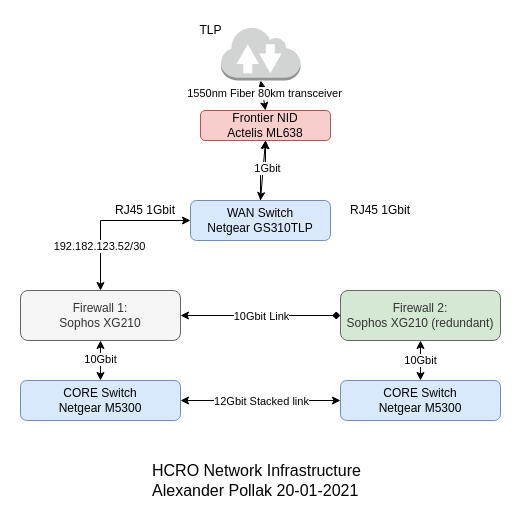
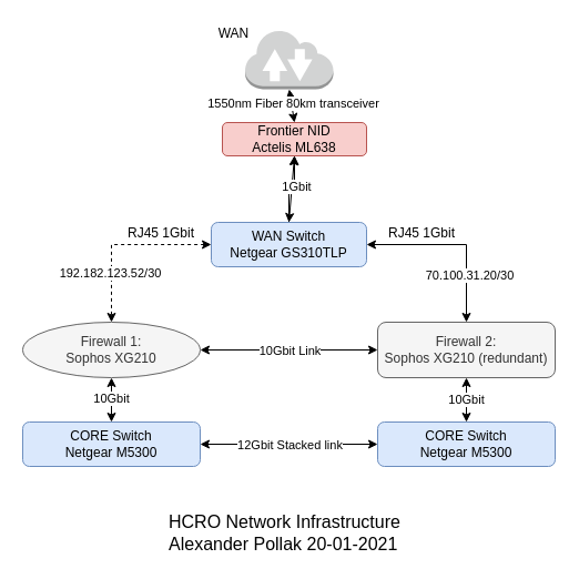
  <mxCell id="0" />
  <mxCell id="1" parent="0" />
  <mxCell id="2" style="edgeStyle=none;rounded=0;orthogonalLoop=1;jettySize=auto;html=1;exitX=0.5;exitY=1;exitDx=0;exitDy=0;exitPerimeter=0;entryX=0.5;entryY=0;entryDx=0;entryDy=0;startArrow=classic;startFill=1;" parent="1" source="16" target="14" edge="1"><mxGeometry relative="1" as="geometry" /></mxCell>
  <mxCell id="3" value="" style="outlineConnect=0;dashed=0;verticalLabelPosition=bottom;verticalAlign=top;align=center;html=1;shape=mxgraph.aws3.internet_2;fillColor=#D2D3D3;gradientColor=none;" parent="1" vertex="1"><mxGeometry x="220.5" y="26" width="79.5" height="54" as="geometry" /></mxCell>
- <mxCell id="4" style="edgeStyle=orthogonalEdgeStyle;rounded=0;orthogonalLoop=1;jettySize=auto;html=1;entryX=0;entryY=0.5;entryDx=0;entryDy=0;startArrow=classic;startFill=1;endArrow=diamond;" edge="1" parent="1" source="8" target="20"><mxGeometry relative="1" as="geometry" /></mxCell>
+ <mxCell id="4" style="edgeStyle=orthogonalEdgeStyle;rounded=0;orthogonalLoop=1;jettySize=auto;html=1;entryX=0;entryY=0.5;entryDx=0;entryDy=0;startArrow=classic;startFill=1;" edge="1" parent="1" source="8" target="20"><mxGeometry relative="1" as="geometry" /></mxCell>
  <mxCell id="5" value="10Gbit Link" style="edgeLabel;html=1;align=center;verticalAlign=middle;resizable=0;points=[];" vertex="1" connectable="0" parent="4"><mxGeometry x="-0.15" y="-1" relative="1" as="geometry"><mxPoint x="12" y="-1" as="offset" /></mxGeometry></mxCell>
  <mxCell id="6" style="edgeStyle=orthogonalEdgeStyle;rounded=0;orthogonalLoop=1;jettySize=auto;html=1;exitX=0.5;exitY=1;exitDx=0;exitDy=0;entryX=0.5;entryY=0;entryDx=0;entryDy=0;startArrow=classic;startFill=1;" edge="1" parent="1" source="8" target="27"><mxGeometry relative="1" as="geometry" /></mxCell>
  <mxCell id="7" value="10Gbit" style="edgeLabel;html=1;align=center;verticalAlign=middle;resizable=0;points=[];" vertex="1" connectable="0" parent="6"><mxGeometry x="-0.1" y="-1" relative="1" as="geometry"><mxPoint as="offset" /></mxGeometry></mxCell>
- <mxCell id="8" value="Firewall 1:&lt;br&gt;Sophos XG210" style="rounded=1;whiteSpace=wrap;html=1;fillColor=#f5f5f5;strokeColor=#666666;fontColor=#333333;" parent="1" vertex="1"><mxGeometry x="20" y="290" width="160" height="50" as="geometry" /></mxCell>
- <mxCell id="9" value="" style="endArrow=classic;startArrow=classic;html=1;entryX=0.5;entryY=0;entryDx=0;entryDy=0;exitX=0;exitY=0.5;exitDx=0;exitDy=0;rounded=0;" parent="1" source="14" target="8" edge="1"><mxGeometry width="50" height="50" relative="1" as="geometry"><mxPoint x="245" y="154" as="sourcePoint" /><mxPoint x="-20" y="334" as="targetPoint" /><Array as="points"><mxPoint x="100" y="220" /></Array></mxGeometry></mxCell>
+ <mxCell id="8" value="Firewall 1:&lt;br&gt;Sophos XG210" style="ellipse;whiteSpace=wrap;html=1;fillColor=#f5f5f5;strokeColor=#666666;fontColor=#333333;" parent="1" vertex="1"><mxGeometry x="20" y="290" width="160" height="50" as="geometry" /></mxCell>
+ <mxCell id="9" value="" style="endArrow=classic;startArrow=classic;html=1;entryX=0.5;entryY=0;entryDx=0;entryDy=0;exitX=0;exitY=0.5;exitDx=0;exitDy=0;rounded=0;dashed=1;" parent="1" source="14" target="8" edge="1"><mxGeometry width="50" height="50" relative="1" as="geometry"><mxPoint x="245" y="154" as="sourcePoint" /><mxPoint x="-20" y="334" as="targetPoint" /><Array as="points"><mxPoint x="100" y="220" /></Array></mxGeometry></mxCell>
  <mxCell id="10" value="192.182.123.52/30" style="edgeLabel;html=1;align=center;verticalAlign=middle;resizable=0;points=[];" parent="9" vertex="1" connectable="0"><mxGeometry x="-0.036" y="-1" relative="1" as="geometry"><mxPoint x="-15" y="26.0" as="offset" /></mxGeometry></mxCell>
- <mxCell id="11" value="TLP" style="text;html=1;align=center;verticalAlign=middle;resizable=0;points=[];autosize=1;" parent="1" vertex="1"><mxGeometry x="190" width="40" height="20" as="geometry" y="20" /></mxCell>
+ <mxCell id="11" value="WAN" style="text;html=1;align=center;verticalAlign=middle;resizable=0;points=[];autosize=1;" parent="1" vertex="1"><mxGeometry x="190" width="40" height="20" as="geometry" y="20" /></mxCell>
  <mxCell id="12" value="" style="edgeStyle=orthogonalEdgeStyle;rounded=0;orthogonalLoop=1;jettySize=auto;html=1;" edge="1" parent="1" source="14" target="16"><mxGeometry relative="1" as="geometry" /></mxCell>
  <mxCell id="13" value="1Gbit" style="edgeLabel;html=1;align=center;verticalAlign=middle;resizable=0;points=[];" vertex="1" connectable="0" parent="12"><mxGeometry x="0.16" y="-1" relative="1" as="geometry"><mxPoint as="offset" /></mxGeometry></mxCell>
  <mxCell id="14" value="WAN Switch&lt;br&gt;Netgear GS310TLP" style="rounded=1;whiteSpace=wrap;html=1;fillColor=#dae8fc;strokeColor=#6c8ebf;" parent="1" vertex="1"><mxGeometry x="190" y="200" width="140" height="40" as="geometry" /></mxCell>
  <mxCell id="15" value="HCRO Network Infrastructure&lt;br&gt;Alexander Pollak 20-01-2021" style="text;html=1;align=left;verticalAlign=middle;resizable=0;points=[];autosize=1;fontSize=16;" parent="1" vertex="1"><mxGeometry x="150.25" y="460" width="220" height="40" as="geometry" /></mxCell>
  <mxCell id="16" value="Frontier NID&lt;br&gt;Actelis ML638" style="rounded=1;whiteSpace=wrap;html=1;fillColor=#f8cecc;strokeColor=#b85450;" parent="1" vertex="1"><mxGeometry x="200" y="110" width="130" height="30" as="geometry" /></mxCell>
  <mxCell id="17" style="edgeStyle=none;rounded=0;orthogonalLoop=1;jettySize=auto;html=1;exitX=0.5;exitY=1;exitDx=0;exitDy=0;exitPerimeter=0;entryX=0.5;entryY=0;entryDx=0;entryDy=0;startArrow=classic;startFill=1;" parent="1" source="3" target="16" edge="1"><mxGeometry relative="1" as="geometry"><mxPoint x="260.25" y="80" as="sourcePoint" /><mxPoint x="260.5" y="164" as="targetPoint" /></mxGeometry></mxCell>
  <mxCell id="18" value="1550nm Fiber 80km transceiver" style="edgeLabel;html=1;align=center;verticalAlign=middle;resizable=0;points=[];" parent="17" vertex="1" connectable="0"><mxGeometry x="-0.15" y="1" relative="1" as="geometry"><mxPoint as="offset" /></mxGeometry></mxCell>
  <mxCell id="19" value="10Gbit" style="edgeStyle=orthogonalEdgeStyle;rounded=0;orthogonalLoop=1;jettySize=auto;html=1;exitX=0.5;exitY=1;exitDx=0;exitDy=0;entryX=0.5;entryY=0;entryDx=0;entryDy=0;startArrow=classic;startFill=1;" edge="1" parent="1" source="20" target="28"><mxGeometry relative="1" as="geometry" /></mxCell>
- <mxCell id="20" value="Firewall 2:&lt;br&gt;Sophos XG210 (redundant)" style="rounded=1;whiteSpace=wrap;html=1;fillColor=#d5e8d4;strokeColor=#666666;fontColor=#333333;" parent="1" vertex="1"><mxGeometry x="340" y="290" width="160" height="50" as="geometry" /></mxCell>
+ <mxCell id="20" value="Firewall 2:&lt;br&gt;Sophos XG210 (redundant)" style="rounded=1;whiteSpace=wrap;html=1;fillColor=#f5f5f5;strokeColor=#666666;fontColor=#333333;" parent="1" vertex="1"><mxGeometry x="340" y="290" width="160" height="50" as="geometry" /></mxCell>
+ <mxCell id="21" value="" style="endArrow=classic;startArrow=classic;html=1;entryX=0.5;entryY=0;entryDx=0;entryDy=0;exitX=1;exitY=0.5;exitDx=0;exitDy=0;rounded=0;" parent="1" source="14" target="20" edge="1"><mxGeometry width="50" height="50" relative="1" as="geometry"><mxPoint x="290" y="440" as="sourcePoint" /><mxPoint x="200" y="505" as="targetPoint" /><Array as="points"><mxPoint x="420" y="220" /></Array></mxGeometry></mxCell>
+ <mxCell id="22" value="70.100.31.20/30" style="edgeLabel;html=1;align=center;verticalAlign=middle;resizable=0;points=[];" parent="21" vertex="1" connectable="0"><mxGeometry x="-0.036" y="-1" relative="1" as="geometry"><mxPoint x="15" y="26.0" as="offset" /></mxGeometry></mxCell>
  <mxCell id="23" value="RJ45 1Gbit" style="text;html=1;strokeColor=none;fillColor=none;align=center;verticalAlign=middle;whiteSpace=wrap;rounded=0;" parent="1" vertex="1"><mxGeometry x="340" y="200" width="80" height="20" as="geometry" /></mxCell>
  <mxCell id="24" value="RJ45 1Gbit" style="text;html=1;strokeColor=none;fillColor=none;align=center;verticalAlign=middle;whiteSpace=wrap;rounded=0;" parent="1" vertex="1"><mxGeometry x="110" y="200" width="70" height="20" as="geometry" /></mxCell>
  <mxCell id="25" style="edgeStyle=orthogonalEdgeStyle;rounded=0;orthogonalLoop=1;jettySize=auto;html=1;exitX=1;exitY=0.5;exitDx=0;exitDy=0;entryX=0;entryY=0.5;entryDx=0;entryDy=0;startArrow=classic;startFill=1;" edge="1" parent="1" source="27" target="28"><mxGeometry relative="1" as="geometry" /></mxCell>
  <mxCell id="26" value="12Gbit Stacked link" style="edgeLabel;html=1;align=center;verticalAlign=middle;resizable=0;points=[];" vertex="1" connectable="0" parent="25"><mxGeometry x="0.2" y="-1" relative="1" as="geometry"><mxPoint x="-16" y="-1" as="offset" /></mxGeometry></mxCell>
  <mxCell id="27" value="CORE Switch&lt;br&gt;Netgear M5300" style="rounded=1;whiteSpace=wrap;html=1;fillColor=#dae8fc;strokeColor=#6c8ebf;" vertex="1" parent="1"><mxGeometry x="20" y="380" width="160" height="40" as="geometry" /></mxCell>
  <mxCell id="28" value="CORE Switch&lt;br&gt;Netgear M5300" style="rounded=1;whiteSpace=wrap;html=1;fillColor=#dae8fc;strokeColor=#6c8ebf;" vertex="1" parent="1"><mxGeometry x="340" y="380" width="160" height="40" as="geometry" /></mxCell>
